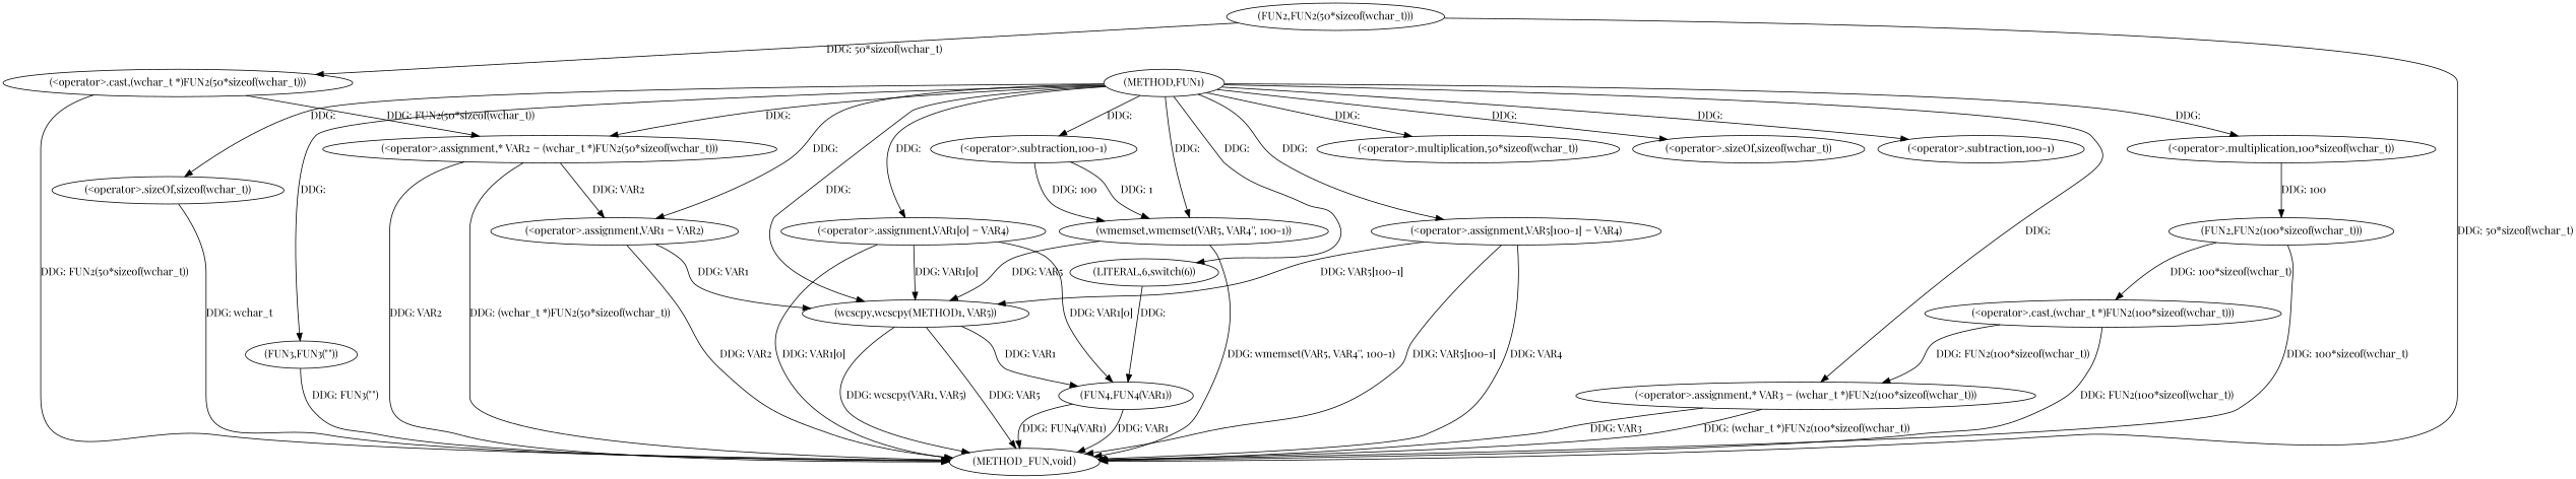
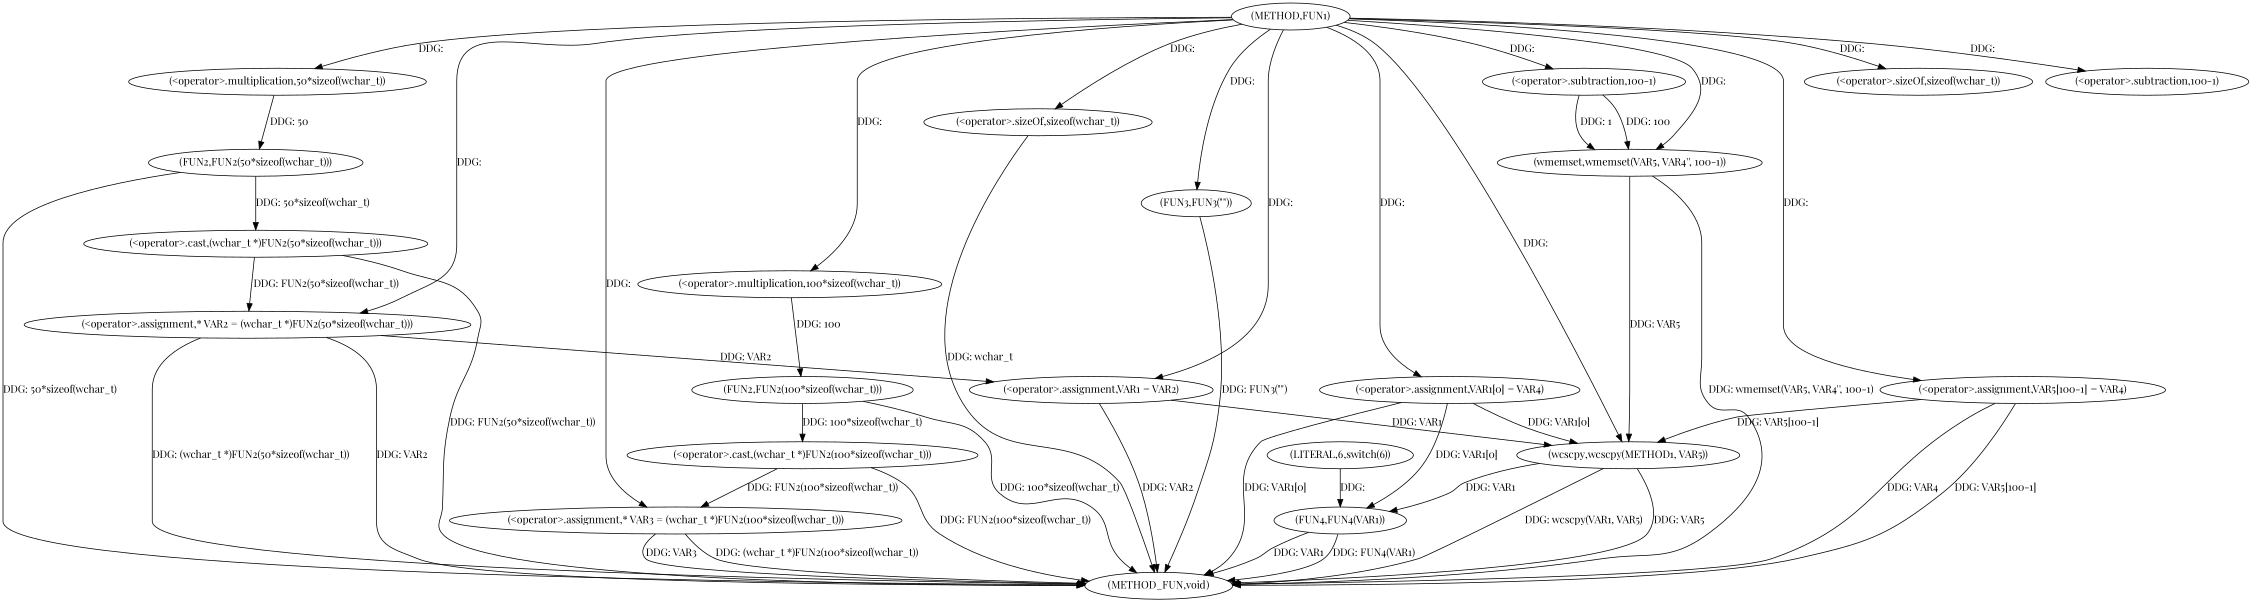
  digraph {
    fontname="Playfair Display"
    node [fontname="Playfair Display"]
    edge [fontname="Playfair Display"]
    n1 [label="(METHOD,FUN1)"]
    n2 [label="(<operator>.assignment,* VAR2 = (wchar_t *)FUN2(50*sizeof(wchar_t)))"]
    n3 [label="(<operator>.multiplication,50*sizeof(wchar_t))"]
    n4 [label="(<operator>.sizeOf,sizeof(wchar_t))"]
    n5 [label="(<operator>.assignment,* VAR3 = (wchar_t *)FUN2(100*sizeof(wchar_t)))"]
    n6 [label="(<operator>.multiplication,100*sizeof(wchar_t))"]
    n7 [label="(<operator>.sizeOf,sizeof(wchar_t))"]
    n8 [label="(LITERAL,6,switch(6))"]
    n9 [label="(<operator>.assignment,VAR1 = VAR2)"]
    n10 [label="(<operator>.assignment,VAR1[0] = VAR4)"]
    n11 [label="(FUN3,FUN3(\"\"))"]
    n12 [label="(wmemset,wmemset(VAR5, VAR4'', 100-1))"]
    n13 [label="(<operator>.subtraction,100-1)"]
    n14 [label="(<operator>.assignment,VAR5[100-1] = VAR4)"]
    n15 [label="(<operator>.subtraction,100-1)"]
    n16 [label="(wcscpy,wcscpy(METHOD1, VAR5))"]
    n17 [label="(METHOD_FUN,void)"]
    n18 [label="(FUN2,FUN2(50*sizeof(wchar_t)))"]
    n19 [label="(FUN2,FUN2(100*sizeof(wchar_t)))"]
    n20 [label="(FUN4,FUN4(VAR1))"]
    n21 [label="(<operator>.cast,(wchar_t *)FUN2(50*sizeof(wchar_t)))"]
    n22 [label="(<operator>.cast,(wchar_t *)FUN2(100*sizeof(wchar_t)))"]
    n1 -> n2 [label="DDG: "]
    n1 -> n3 [label="DDG: "]
    n1 -> n4 [label="DDG: "]
    n1 -> n5 [label="DDG: "]
    n1 -> n6 [label="DDG: "]
    n1 -> n7 [label="DDG: "]
-   n1 -> n8 [label="DDG: "]
    n1 -> n9 [label="DDG: "]
    n1 -> n10 [label="DDG: "]
    n1 -> n11 [label="DDG: "]
    n1 -> n12 [label="DDG: "]
    n1 -> n13 [label="DDG: "]
    n1 -> n14 [label="DDG: "]
    n1 -> n15 [label="DDG: "]
    n1 -> n16 [label="DDG: "]
    n2 -> n9 [label="DDG: VAR2"]
    n2 -> n17 [label="DDG: VAR2"]
    n2 -> n17 [label="DDG: (wchar_t *)FUN2(50*sizeof(wchar_t))"]
+   n3 -> n18 [label="DDG: 50"]
    n5 -> n17 [label="DDG: (wchar_t *)FUN2(100*sizeof(wchar_t))"]
    n5 -> n17 [label="DDG: VAR3"]
    n6 -> n19 [label="DDG: 100"]
    n7 -> n17 [label="DDG: wchar_t"]
    n8 -> n20 [label="DDG: "]
    n9 -> n16 [label="DDG: VAR1"]
    n9 -> n17 [label="DDG: VAR2"]
    n10 -> n16 [label="DDG: VAR1[0]"]
    n10 -> n17 [label="DDG: VAR1[0]"]
    n10 -> n20 [label="DDG: VAR1[0]"]
    n11 -> n17 [label="DDG: FUN3(\"\")"]
    n12 -> n16 [label="DDG: VAR5"]
    n12 -> n17 [label="DDG: wmemset(VAR5, VAR4'', 100-1)"]
    n13 -> n12 [label="DDG: 100"]
    n13 -> n12 [label="DDG: 1"]
    n14 -> n16 [label="DDG: VAR5[100-1]"]
    n14 -> n17 [label="DDG: VAR4"]
    n14 -> n17 [label="DDG: VAR5[100-1]"]
    n16 -> n17 [label="DDG: VAR5"]
    n16 -> n17 [label="DDG: wcscpy(VAR1, VAR5)"]
    n16 -> n20 [label="DDG: VAR1"]
    n18 -> n17 [label="DDG: 50*sizeof(wchar_t)"]
    n18 -> n21 [label="DDG: 50*sizeof(wchar_t)"]
    n19 -> n17 [label="DDG: 100*sizeof(wchar_t)"]
    n19 -> n22 [label="DDG: 100*sizeof(wchar_t)"]
    n20 -> n17 [label="DDG: VAR1"]
    n20 -> n17 [label="DDG: FUN4(VAR1)"]
    n21 -> n2 [label="DDG: FUN2(50*sizeof(wchar_t))"]
    n21 -> n17 [label="DDG: FUN2(50*sizeof(wchar_t))"]
    n22 -> n5 [label="DDG: FUN2(100*sizeof(wchar_t))"]
    n22 -> n17 [label="DDG: FUN2(100*sizeof(wchar_t))"]
  }
